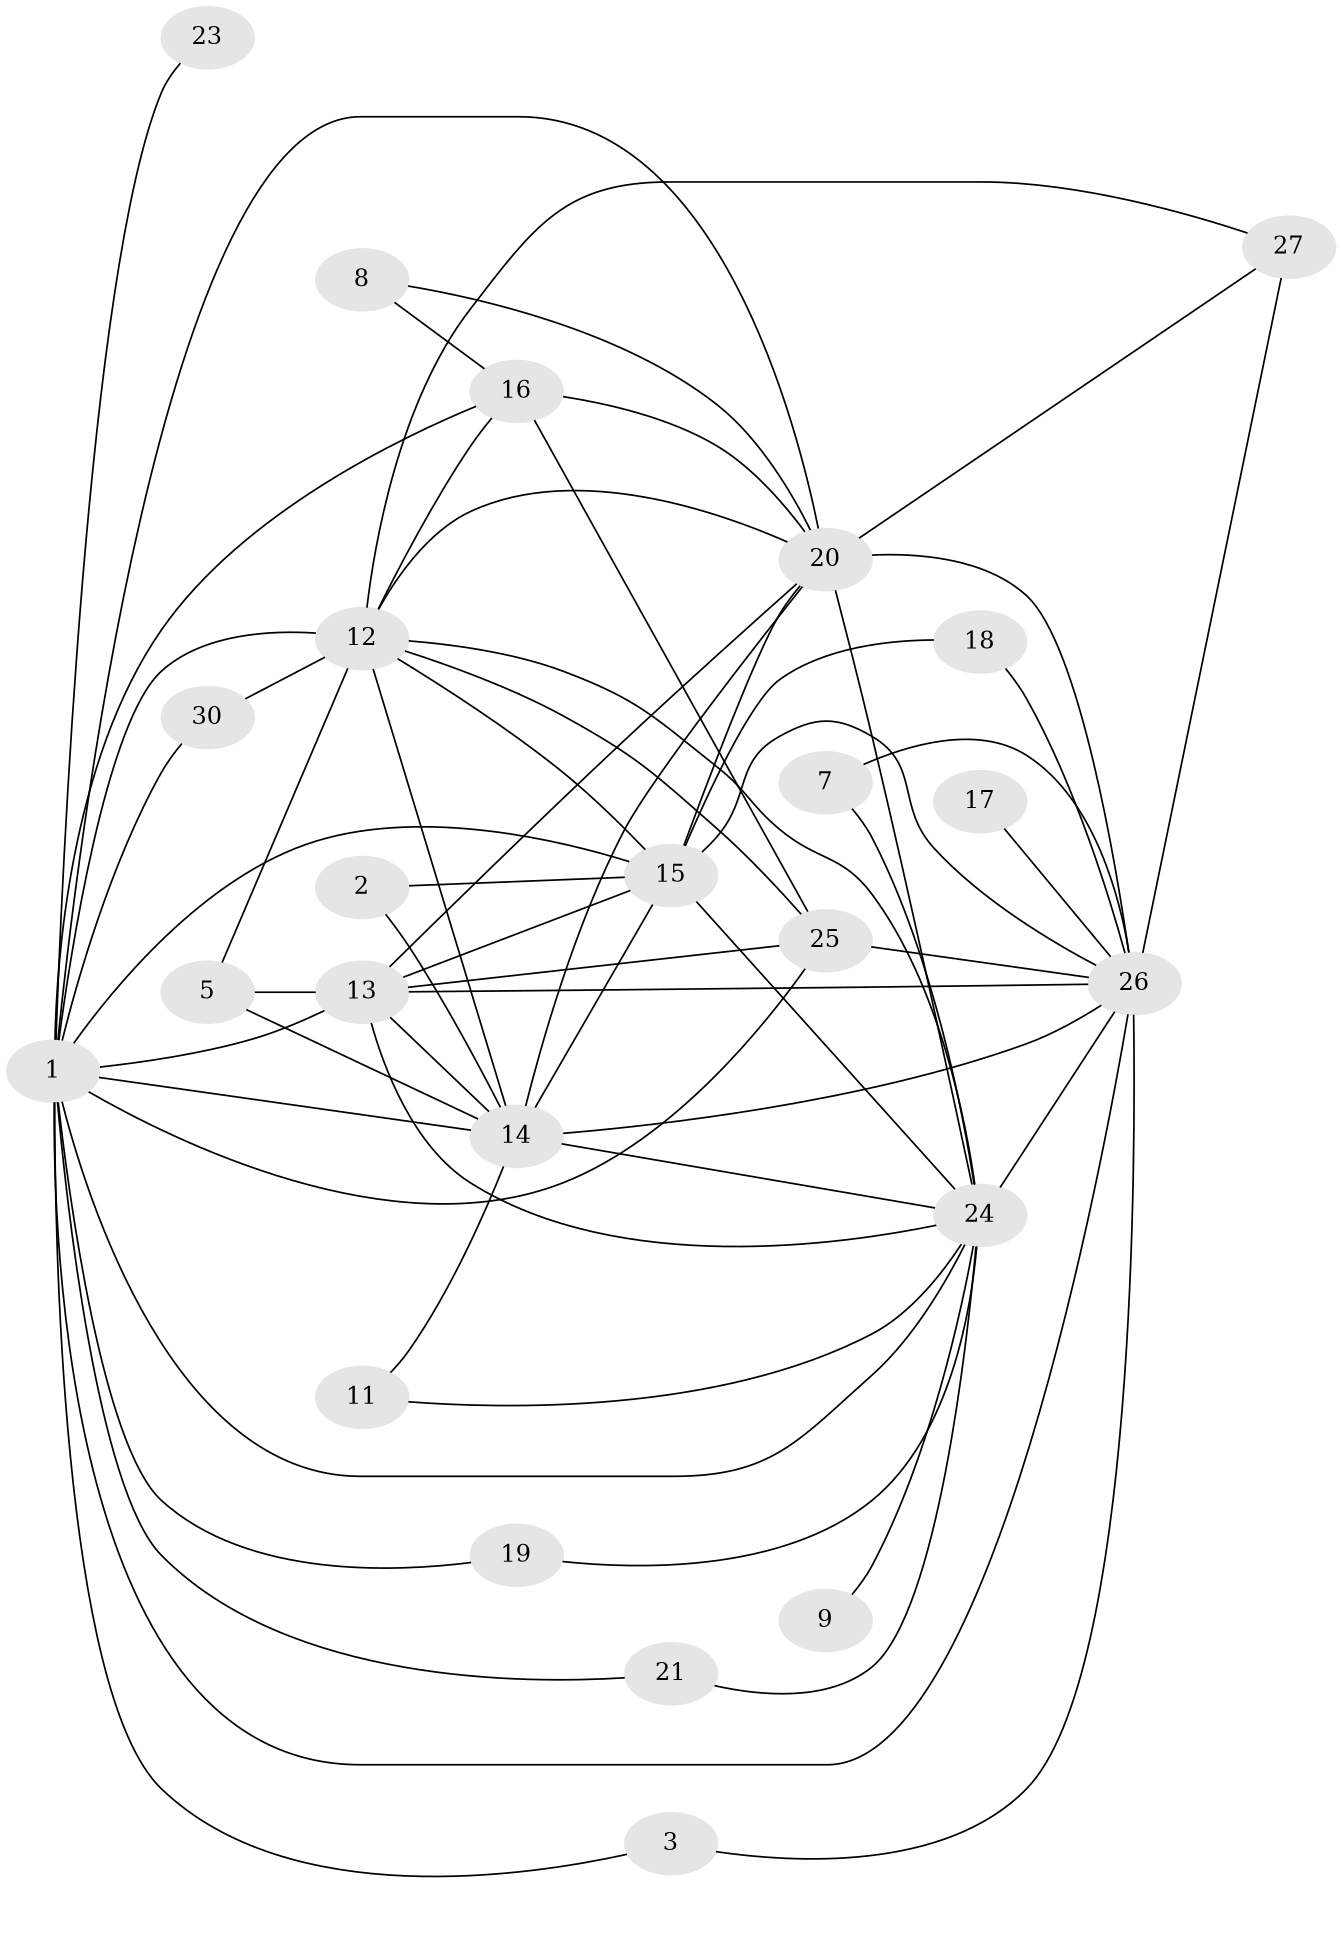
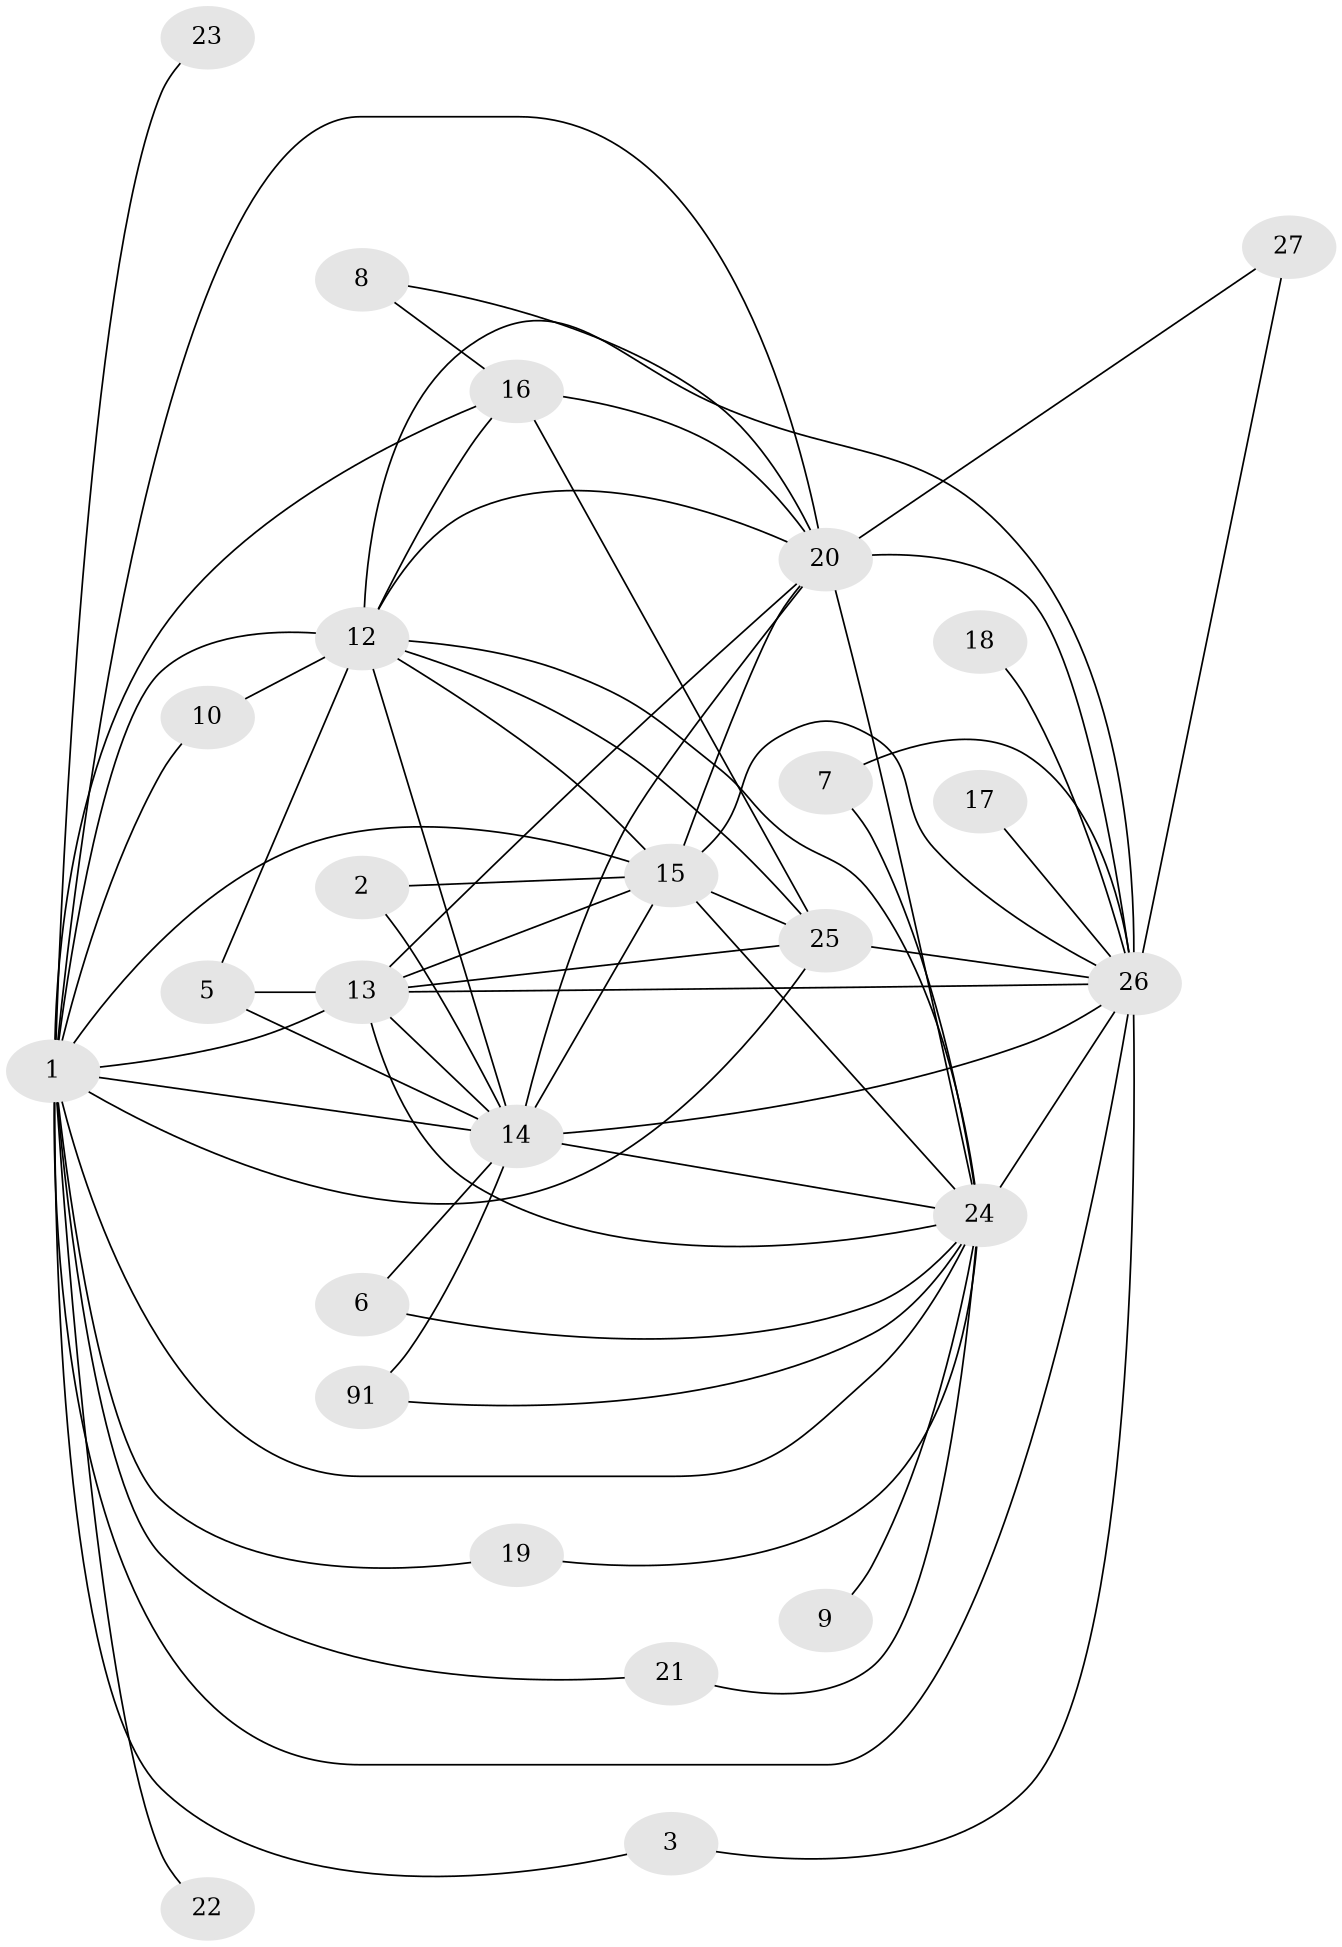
  graph {
    rankdir=LR
    node [color=gray90 style=filled]
    edge [weight=1.0]
    1
    3
-   10 [label=30]
+   10
    12
    13
    14
    15
    16
    19
    20
    21
+   22
    23
    24
    25
    26
    18
    27
    2
    5
+   6
    7
    8
    9
-   11
+   11 [label=91]
    17
    1 -- 3
    1 -- 10
    1 -- 12 [weight=4.0]
    1 -- 13 [weight=3.0]
    1 -- 14 [weight=4.0]
    1 -- 15 [weight=3.0]
    1 -- 16 [weight=2.0]
    1 -- 19
    1 -- 20 [weight=2.0]
    1 -- 21
+   1 -- 22 [weight=2.0]
    1 -- 23
    1 -- 24 [weight=2.0]
    1 -- 25
    1 -- 26 [weight=3.0]
    3 -- 26
    10 -- 12
    12 -- 14 [weight=2.0]
    12 -- 15
    12 -- 16
    12 -- 20
    12 -- 24
    12 -- 25
-   12 -- 27
+   12 -- 26
    13 -- 14 [weight=2.0]
    13 -- 15
    13 -- 20 [weight=2.0]
    13 -- 24 [weight=2.0]
    13 -- 25
    13 -- 26
    14 -- 15 [weight=2.0]
    14 -- 20 [weight=3.0]
    14 -- 24 [weight=5.0]
    14 -- 26 [weight=2.0]
    15 -- 20
    15 -- 24
    15 -- 26
-   15 -- 18
+   15 -- 25
    16 -- 20
    16 -- 25
    19 -- 24
    20 -- 24
    20 -- 26 [weight=2.0]
    20 -- 27
    21 -- 24
    24 -- 26 [weight=2.0]
    25 -- 26
    26 -- 27
    18 -- 26
    2 -- 14
    2 -- 15
    5 -- 12
    5 -- 13
    5 -- 14 [weight=2.0]
+   6 -- 14
+   6 -- 24
    7 -- 24
    7 -- 26
    8 -- 16
    8 -- 20
    9 -- 24
    11 -- 14
    11 -- 24
    17 -- 26
  }
